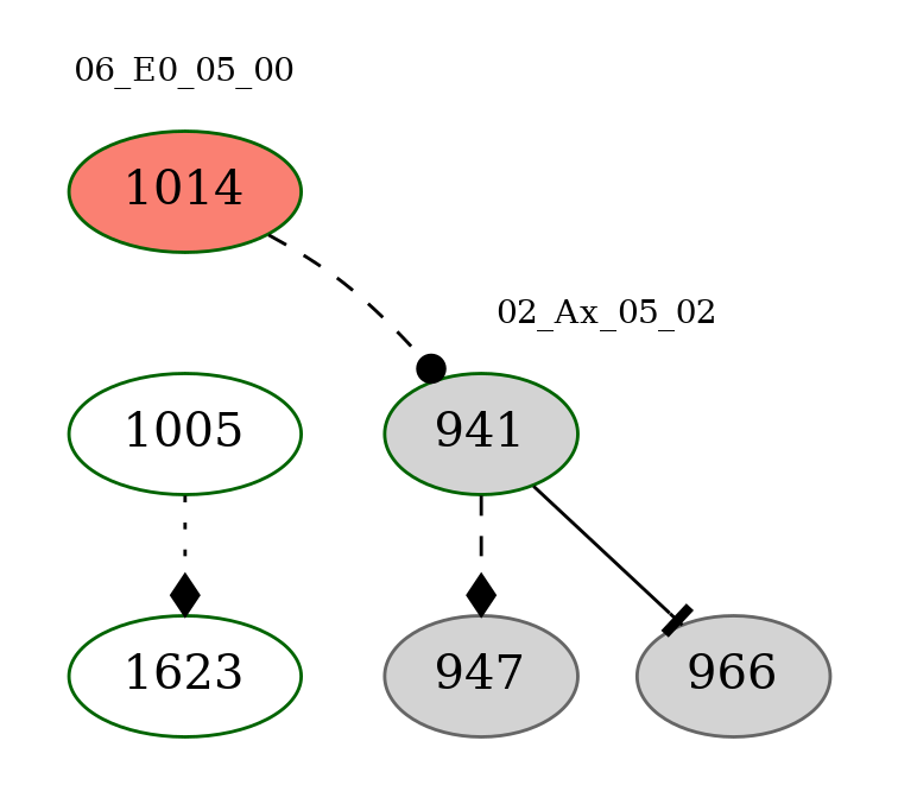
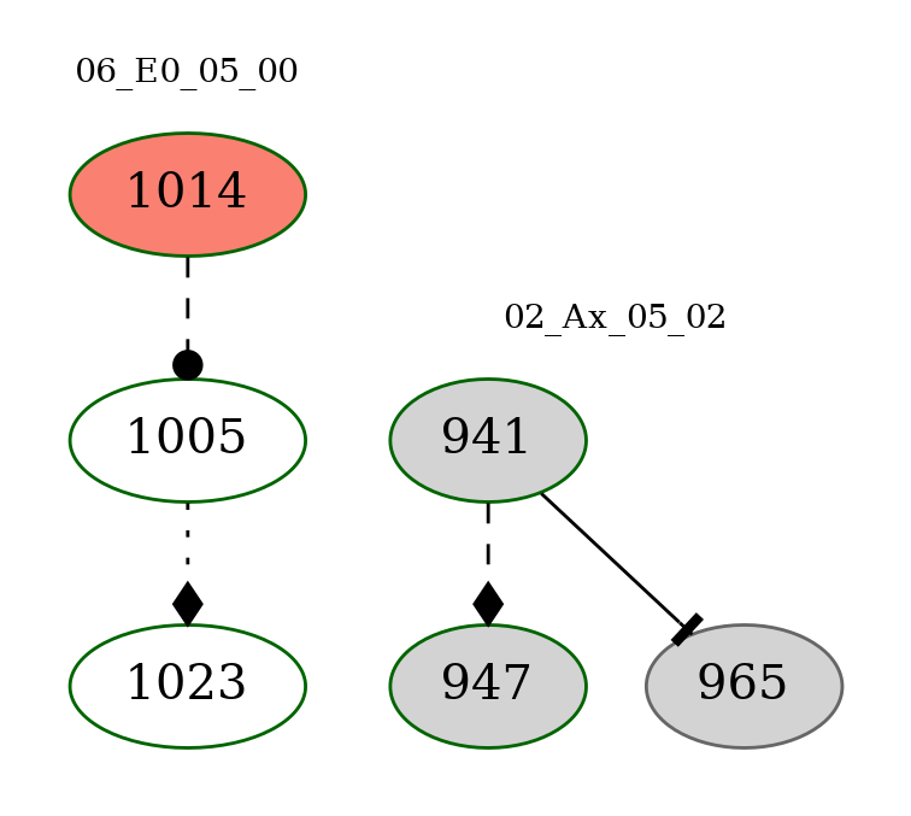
  digraph {
    node [color=darkgreen fillcolor=lightgrey style=filled]
    edge [arrowhead=diamond color=black style=dashed]
-   n1 [color=gray40 label=947]
+   n1 [label=947]
    n2 [label=941]
-   n3 [color=gray40 label=966]
+   n3 [color=gray40 label=965]
    n4 [fillcolor=salmon label=1014]
    n5 [fillcolor=white label=1005]
-   n6 [fillcolor=white label=1623]
+   n6 [fillcolor=white label=1023]
    subgraph cluster_1 {
      color=white
      fontsize=10
      label="02_Ax_05_02"
      n1
      n2
      n3
    }
    subgraph cluster_2 {
      color=white
      fontsize=10
      label="06_E0_05_00"
      n4
      n5
      n6
    }
    n2 -> n1
    n2 -> n3 [arrowhead=tee style=solid]
-   n4 -> n2 [arrowhead=dot]
+   n4 -> n5 [arrowhead=dot]
    n5 -> n6 [style=dotted]
  }
